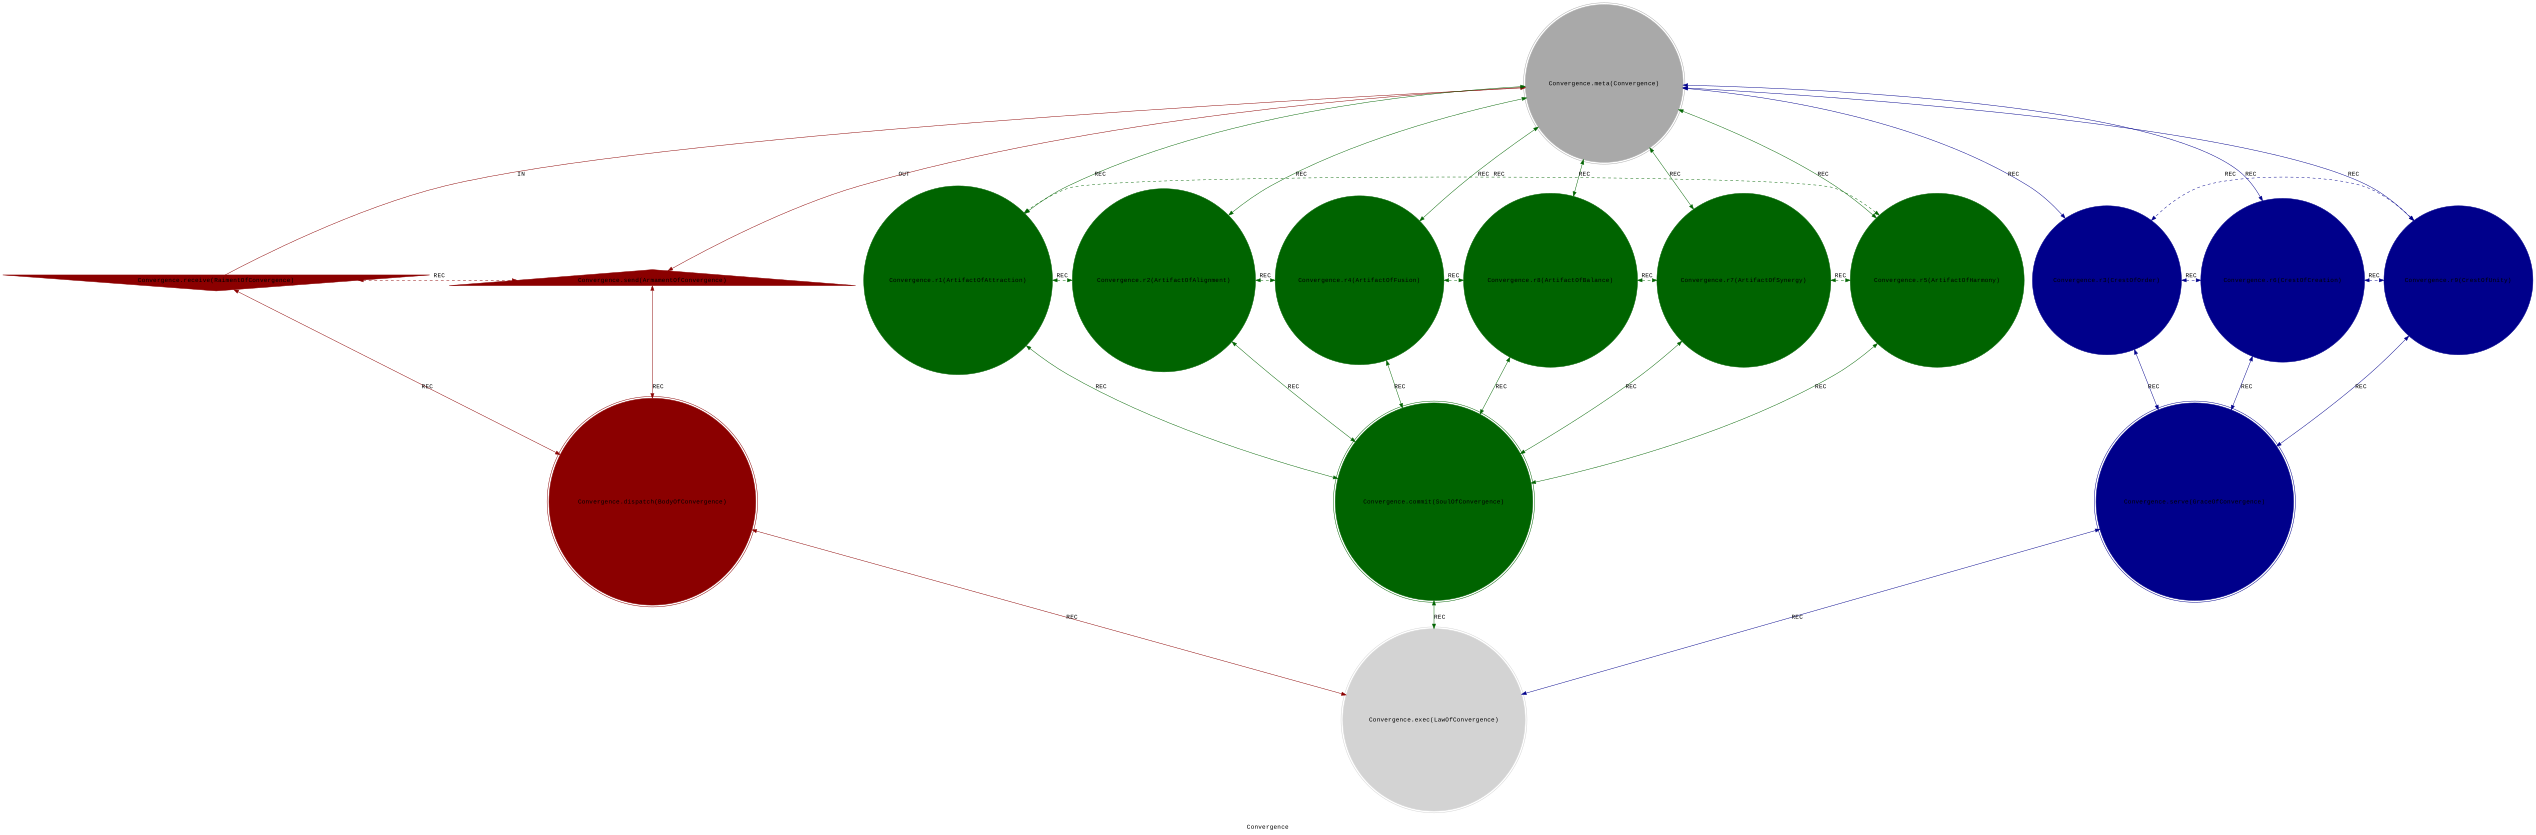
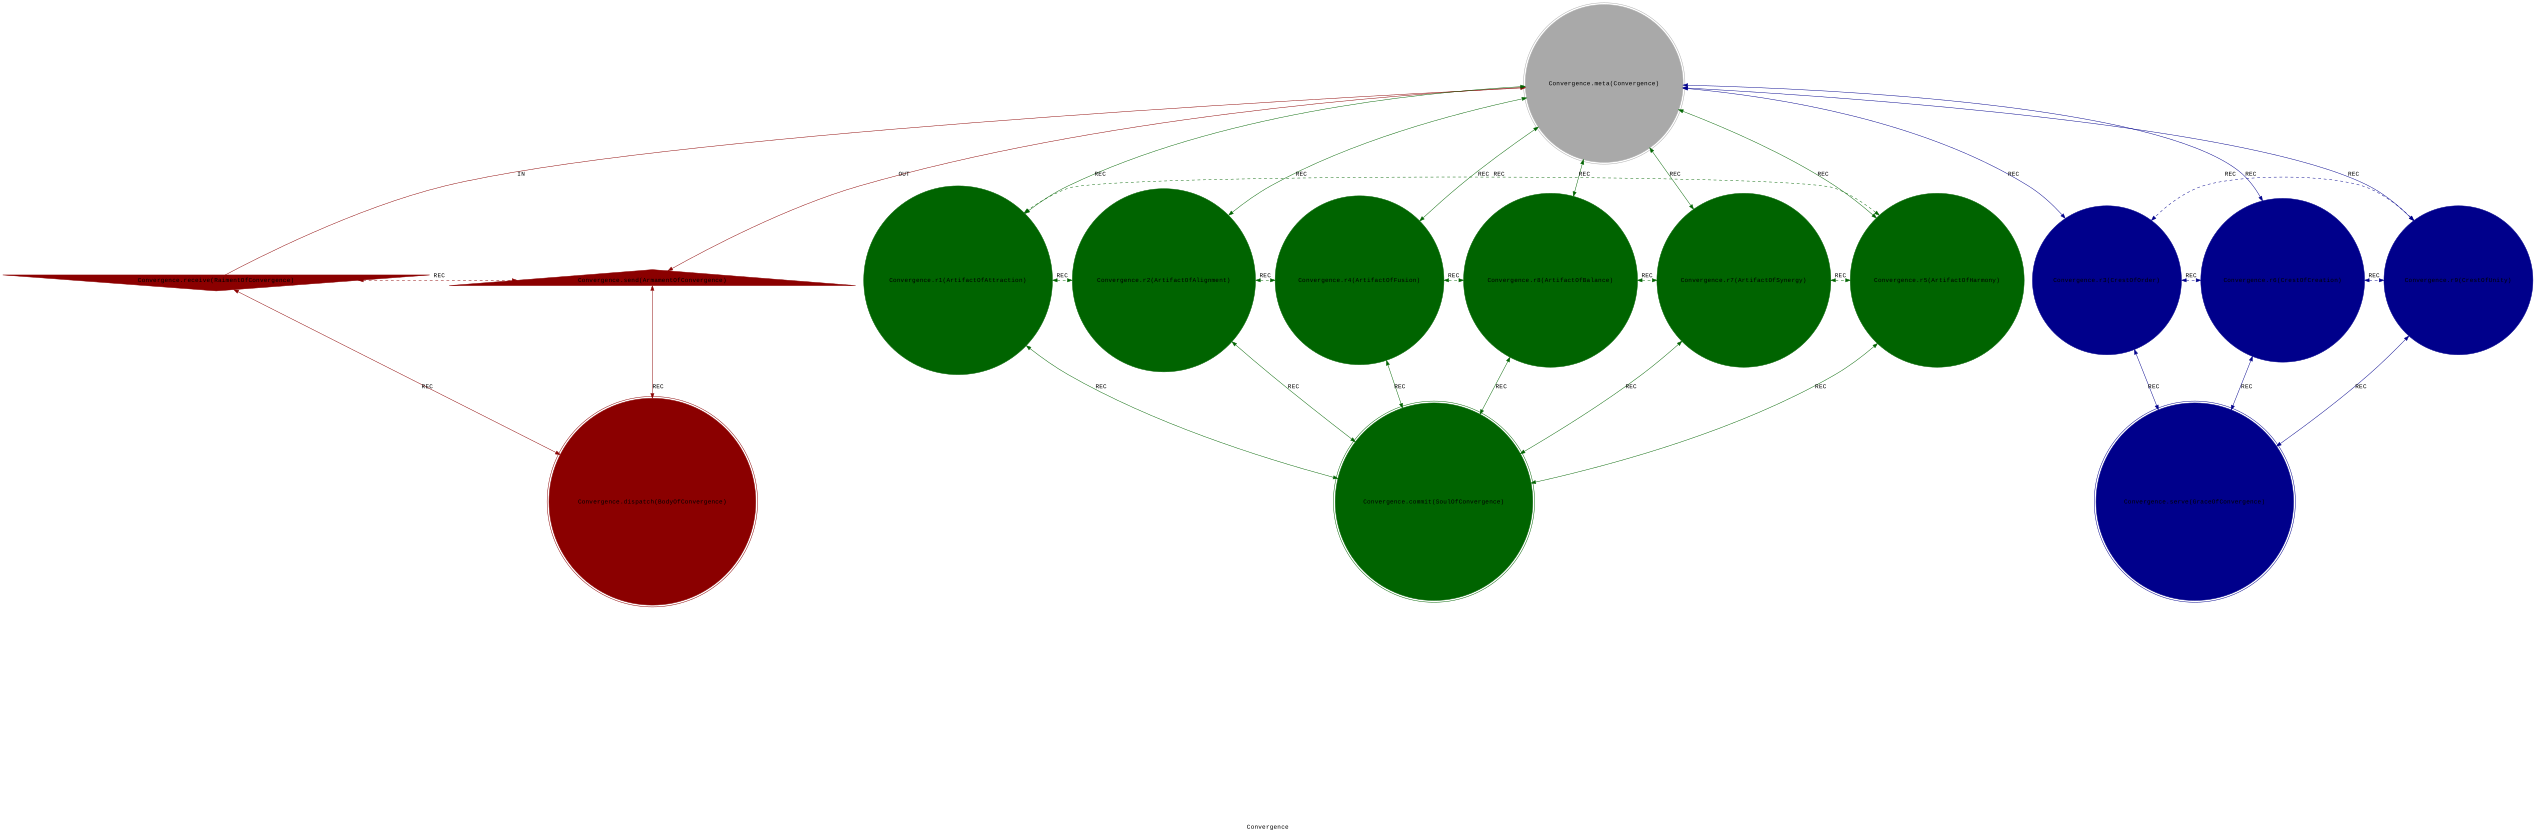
  strict digraph {
    color=lightgray
    label=Convergence
    style=filled
    fontname="Liberation Mono"
    node [color=darkgreen shape=circle style=filled fontname="Liberation Mono"]
    edge [color=darkgreen fontname="Liberation Mono" dir=both]
    n1 [color=darkred label="Convergence.receive(RaimentOfConvergence)" shape=invtriangle]
    n2 [color=darkgray label="Convergence.meta(Convergence)" shape=doublecircle]
    n3 [color=darkred label="Convergence.send(ArmamentOfConvergence)" shape=triangle]
    n4 [color=darkred label="Convergence.dispatch(BodyOfConvergence)" shape=doublecircle]
    n5 [label="Convergence.r1(ArtifactOfAttraction)"]
    n6 [label="Convergence.r2(ArtifactOfAlignment)"]
    n7 [label="Convergence.r4(ArtifactOfFusion)"]
    n8 [label="Convergence.r8(ArtifactOfBalance)"]
    n9 [label="Convergence.r7(ArtifactOfSynergy)"]
    n10 [label="Convergence.r5(ArtifactOfHarmony)"]
    n11 [color=darkblue label="Convergence.r3(CrestOfOrder)"]
    n12 [color=darkblue label="Convergence.r6(CrestOfCreation)"]
    n13 [color=darkblue label="Convergence.r9(CrestOfUnity)"]
    n14 [label="Convergence.commit(SoulOfConvergence)" shape=doublecircle]
    n15 [color=darkblue label="Convergence.serve(GraceOfConvergence)" shape=doublecircle]
-   n16 [color=lightgray label="Convergence.exec(LawOfConvergence)" shape=doublecircle]
    n1 -> n2 [color=darkred constraint=false label=IN dir=""]
    n1 -> n3 [color=darkred constraint=false label=REC style=dashed]
    n1 -> n4 [color=darkred label=REC]
    n2 -> n3 [color=darkred label=OUT dir=""]
    n2 -> n5 [label=REC]
    n2 -> n6 [label=REC]
    n2 -> n7 [label=REC]
    n2 -> n8 [label=REC]
    n2 -> n9 [label=REC]
    n2 -> n10 [label=REC]
    n2 -> n11 [color=darkblue label=REC]
    n2 -> n12 [color=darkblue label=REC]
    n2 -> n13 [color=darkblue label=REC]
    n3 -> n4 [color=darkred label=REC]
-   n4 -> n16 [color=darkred label=REC]
    n5 -> n6 [constraint=false label=REC style=dashed]
    n5 -> n14 [label=REC]
    n6 -> n7 [constraint=false label=REC style=dashed]
    n6 -> n14 [label=REC]
    n7 -> n8 [constraint=false label=REC style=dashed]
    n7 -> n14 [label=REC]
    n8 -> n9 [constraint=false label=REC style=dashed]
    n8 -> n14 [label=REC]
    n9 -> n10 [constraint=false label=REC style=dashed]
    n9 -> n14 [label=REC]
    n10 -> n5 [constraint=false label=REC style=dashed]
    n10 -> n14 [label=REC]
    n11 -> n12 [color=darkblue constraint=false label=REC style=dashed]
    n11 -> n15 [color=darkblue label=REC]
    n12 -> n13 [color=darkblue constraint=false label=REC style=dashed]
    n12 -> n15 [color=darkblue label=REC]
    n13 -> n11 [color=darkblue constraint=false label=REC style=dashed]
    n13 -> n15 [color=darkblue label=REC]
-   n14 -> n16 [label=REC]
-   n15 -> n16 [color=darkblue label=REC]
  }
